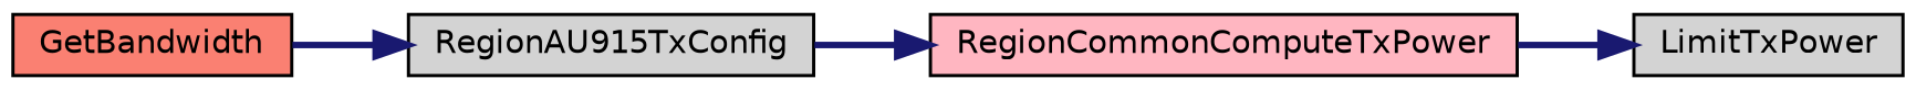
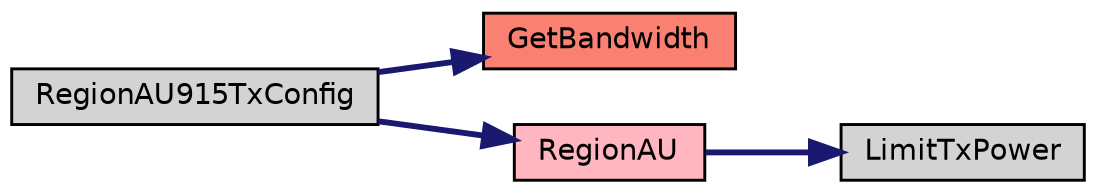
  digraph {
    rankdir=LR
    node [color=black fillcolor=lightgrey fontname=Helvetica fontsize=10 shape=record style=filled]
    edge [color=midnightblue fontname=Helvetica fontsize=10 labelfontname=Helvetica labelfontsize=10 style=bold]
    n1 [fontcolor=black height=0.2 label=RegionAU915TxConfig width=0.4]
    n2 [fillcolor=salmon height=0.2 label=GetBandwidth width=0.4]
-   n3 [fillcolor=lightpink height=0.2 label=RegionCommonComputeTxPower width=0.4]
+   n3 [fillcolor=lightpink height=0.2 label=RegionAU width=0.4]
    n4 [height=0.2 label=LimitTxPower width=0.4]
-   n2 -> n1
+   n1 -> n2
    n1 -> n3
    n3 -> n4
  }
